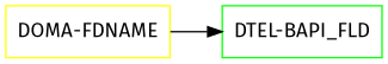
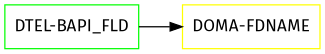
  digraph {
    rankdir=LR
    fontname="Fira Sans"
    node [shape=box fontname="Fira Sans"]
    "DTEL-BAPI_FLD" [color=green]
    "DOMA-FDNAME" [color=yellow]
-   "DOMA-FDNAME" -> "DTEL-BAPI_FLD" [fontname="Fira Sans"]
+   "DTEL-BAPI_FLD" -> "DOMA-FDNAME" [fontname="Fira Sans"]
  }
